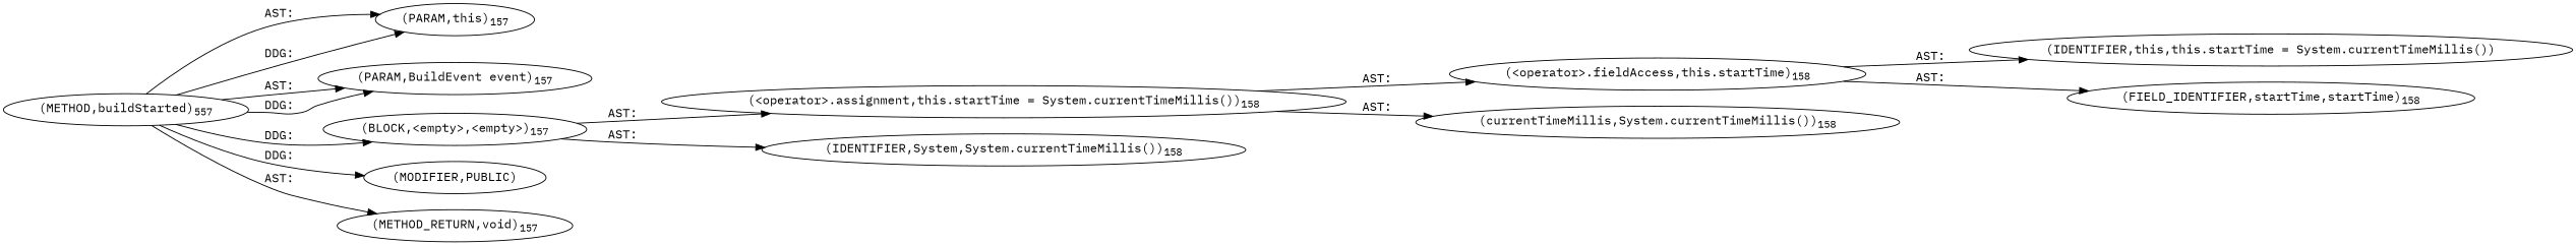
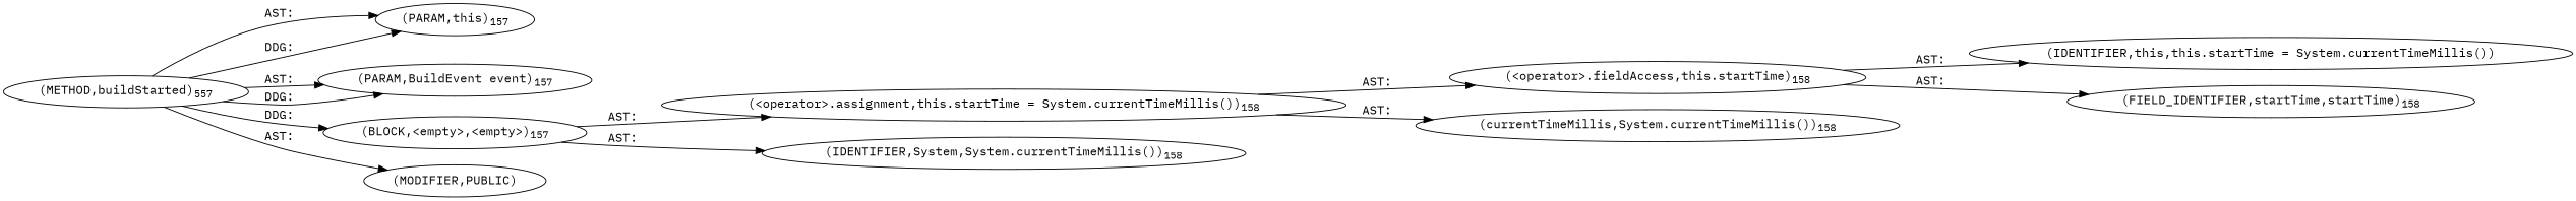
  digraph {
    fontname="IBM Plex Mono"
    rankdir=LR
    node [fontname="IBM Plex Mono"]
    edge [fontname="IBM Plex Mono"]
    n1 [label=<(METHOD,buildStarted)<SUB>557</SUB>>]
    n2 [label=<(PARAM,this)<SUB>157</SUB>>]
    n3 [label=<(PARAM,BuildEvent event)<SUB>157</SUB>>]
    n4 [label=<(BLOCK,&lt;empty&gt;,&lt;empty&gt;)<SUB>157</SUB>>]
    n5 [label=<(MODIFIER,PUBLIC)>]
-   n6 [label=<(METHOD_RETURN,void)<SUB>157</SUB>>]
    n7 [label=<(&lt;operator&gt;.assignment,this.startTime = System.currentTimeMillis())<SUB>158</SUB>>]
    n8 [label=<(IDENTIFIER,System,System.currentTimeMillis())<SUB>158</SUB>>]
    n9 [label=<(&lt;operator&gt;.fieldAccess,this.startTime)<SUB>158</SUB>>]
    n10 [label=<(currentTimeMillis,System.currentTimeMillis())<SUB>158</SUB>>]
    n11 [label=<(IDENTIFIER,this,this.startTime = System.currentTimeMillis())>]
    n12 [label=<(FIELD_IDENTIFIER,startTime,startTime)<SUB>158</SUB>>]
    n1 -> n2 [label="AST: "]
    n1 -> n2 [label="DDG: "]
    n1 -> n3 [label="AST: "]
    n1 -> n3 [label="DDG: "]
    n1 -> n4 [label="DDG: "]
-   n1 -> n5 [label="DDG: "]
-   n1 -> n6 [label="AST: "]
+   n1 -> n5 [label="AST: "]
    n4 -> n7 [label="AST: "]
    n4 -> n8 [label="AST: "]
    n7 -> n9 [label="AST: "]
    n7 -> n10 [label="AST: "]
    n9 -> n11 [label="AST: "]
    n9 -> n12 [label="AST: "]
  }
